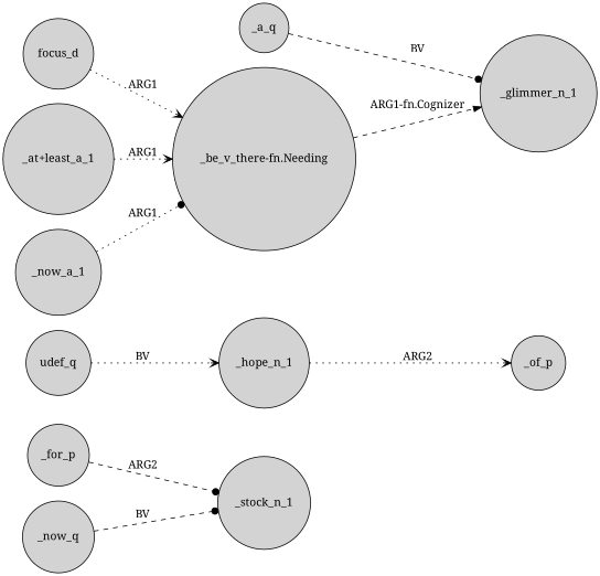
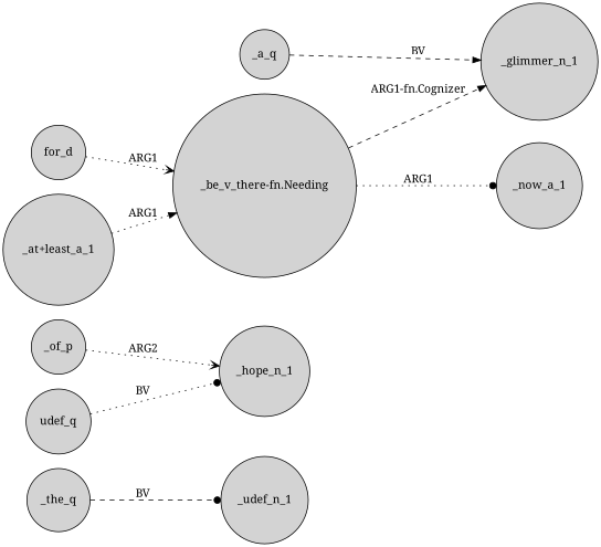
  digraph {
    fontname="Noto Serif"
    rankdir=LR
    node [fontname="Noto Serif" shape=circle style=filled]
    edge [arrowhead=dot fontname="Noto Serif" style=dotted]
-   _for_p
-   _stock_n_1
+   _stock_n_1 [label=_udef_n_1]
    _of_p
    _hope_n_1
-   _the_q [label=_now_q]
+   _the_q
    _a_q
    _glimmer_n_1
-   focus_d
+   focus_d [label=for_d]
    "_be_v_there-fn.Needing"
    "_at+least_a_1"
    _now_a_1
    udef_q
-   _for_p -> _stock_n_1 [label=ARG2 style=dashed]
-   _hope_n_1 -> _of_p [arrowhead=vee label=ARG2]
+   _of_p -> _hope_n_1 [arrowhead=vee label=ARG2]
    _the_q -> _stock_n_1 [label=BV style=dashed]
-   _a_q -> _glimmer_n_1 [label=BV style=dashed]
+   _a_q -> _glimmer_n_1 [arrowhead=normal label=BV style=dashed]
    focus_d -> "_be_v_there-fn.Needing" [arrowhead=vee label=ARG1]
    "_be_v_there-fn.Needing" -> _glimmer_n_1 [arrowhead=normal label="ARG1-fn.Cognizer" style=dashed]
-   "_at+least_a_1" -> "_be_v_there-fn.Needing" [arrowhead=vee label=ARG1]
-   _now_a_1 -> "_be_v_there-fn.Needing" [label=ARG1]
-   udef_q -> _hope_n_1 [arrowhead=vee label=BV]
+   "_at+least_a_1" -> "_be_v_there-fn.Needing" [arrowhead=normal label=ARG1]
+   "_be_v_there-fn.Needing" -> _now_a_1 [label=ARG1]
+   udef_q -> _hope_n_1 [label=BV]
  }
